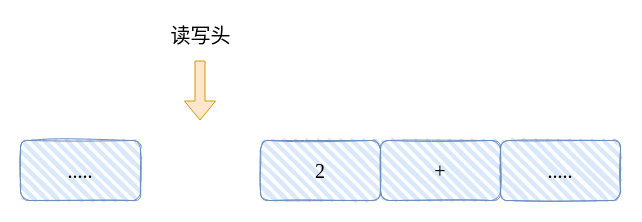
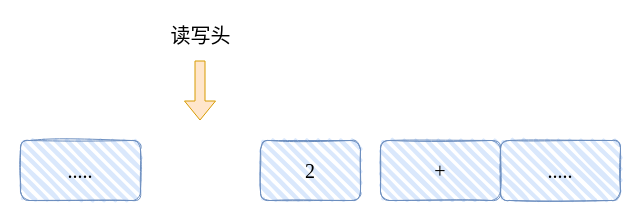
  <mxCell id="0" />
  <mxCell id="1" parent="0" />
  <mxCell id="2" value="....." style="rounded=1;whiteSpace=wrap;html=1;strokeWidth=1;fillWeight=4;hachureGap=8;hachureAngle=45;sketch=1;shadow=0;fillColor=#dae8fc;strokeColor=#6c8ebf;fontSize=20;fontFamily=Comic Sans MS;" vertex="1" parent="1"><mxGeometry x="20" y="140" width="120" height="60" as="geometry" /></mxCell>
- <mxCell id="3" value="2" style="rounded=1;whiteSpace=wrap;html=1;strokeWidth=1;fillWeight=4;hachureGap=8;hachureAngle=45;sketch=1;shadow=0;fillColor=#dae8fc;strokeColor=#6c8ebf;fontSize=20;fontFamily=Comic Sans MS;" vertex="1" parent="1"><mxGeometry x="260" y="140" width="120" height="60" as="geometry" /></mxCell>
+ <mxCell id="3" value="2" style="rounded=1;whiteSpace=wrap;html=1;strokeWidth=1;fillWeight=4;hachureGap=8;hachureAngle=45;sketch=1;shadow=0;fillColor=#dae8fc;strokeColor=#6c8ebf;fontSize=20;fontFamily=Comic Sans MS;" vertex="1" parent="1"><mxGeometry x="260" y="140" width="100" height="60" as="geometry" /></mxCell>
  <mxCell id="4" value="+" style="rounded=1;whiteSpace=wrap;html=1;strokeWidth=1;fillWeight=4;hachureGap=8;hachureAngle=45;sketch=1;shadow=0;fillColor=#dae8fc;strokeColor=#6c8ebf;fontSize=20;fontFamily=Comic Sans MS;" vertex="1" parent="1"><mxGeometry x="380" y="140" width="120" height="60" as="geometry" /></mxCell>
  <mxCell id="5" value="....." style="rounded=1;whiteSpace=wrap;html=1;strokeWidth=1;fillWeight=4;hachureGap=8;hachureAngle=45;sketch=1;shadow=0;fillColor=#dae8fc;strokeColor=#6c8ebf;fontSize=20;fontFamily=Comic Sans MS;" vertex="1" parent="1"><mxGeometry x="500" y="140" width="120" height="60" as="geometry" /></mxCell>
  <mxCell id="6" value="" style="shape=flexArrow;endArrow=classic;html=1;fontFamily=Comic Sans MS;fontSize=20;fillColor=#ffe6cc;strokeColor=#d79b00;" edge="1" parent="1"><mxGeometry width="50" height="50" relative="1" as="geometry"><mxPoint x="199.5" y="60" as="sourcePoint" /><mxPoint x="199.5" y="120" as="targetPoint" /></mxGeometry></mxCell>
  <mxCell id="7" value="读写头" style="text;html=1;align=center;verticalAlign=middle;resizable=0;points=[];autosize=1;fontSize=20;fontFamily=Helvetica;" vertex="1" parent="1"><mxGeometry x="160" y="20" width="80" height="30" as="geometry" /></mxCell>
